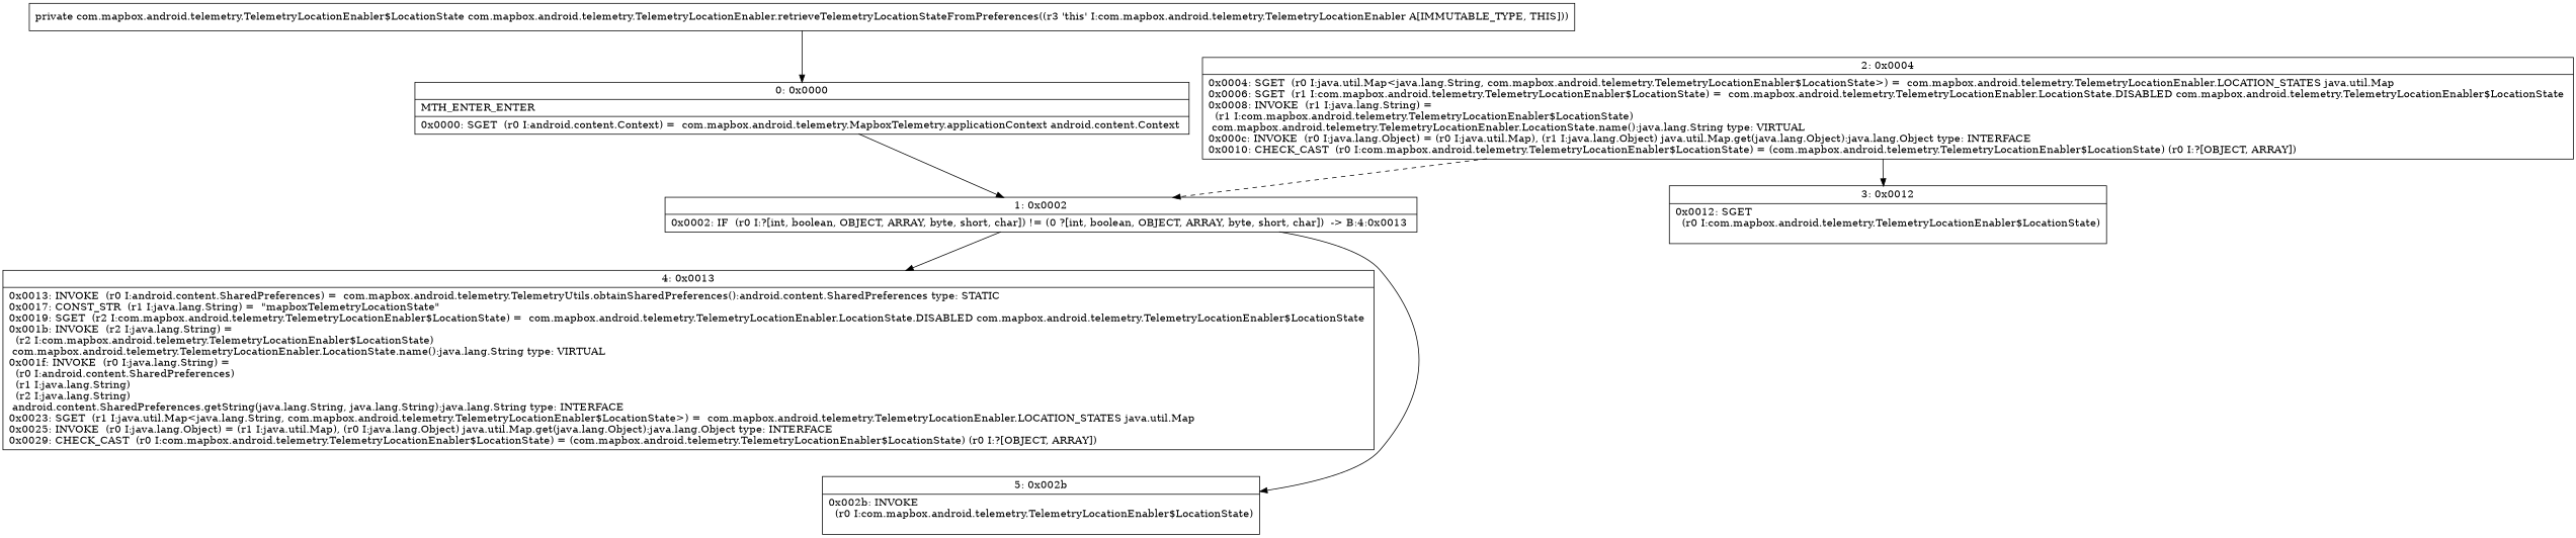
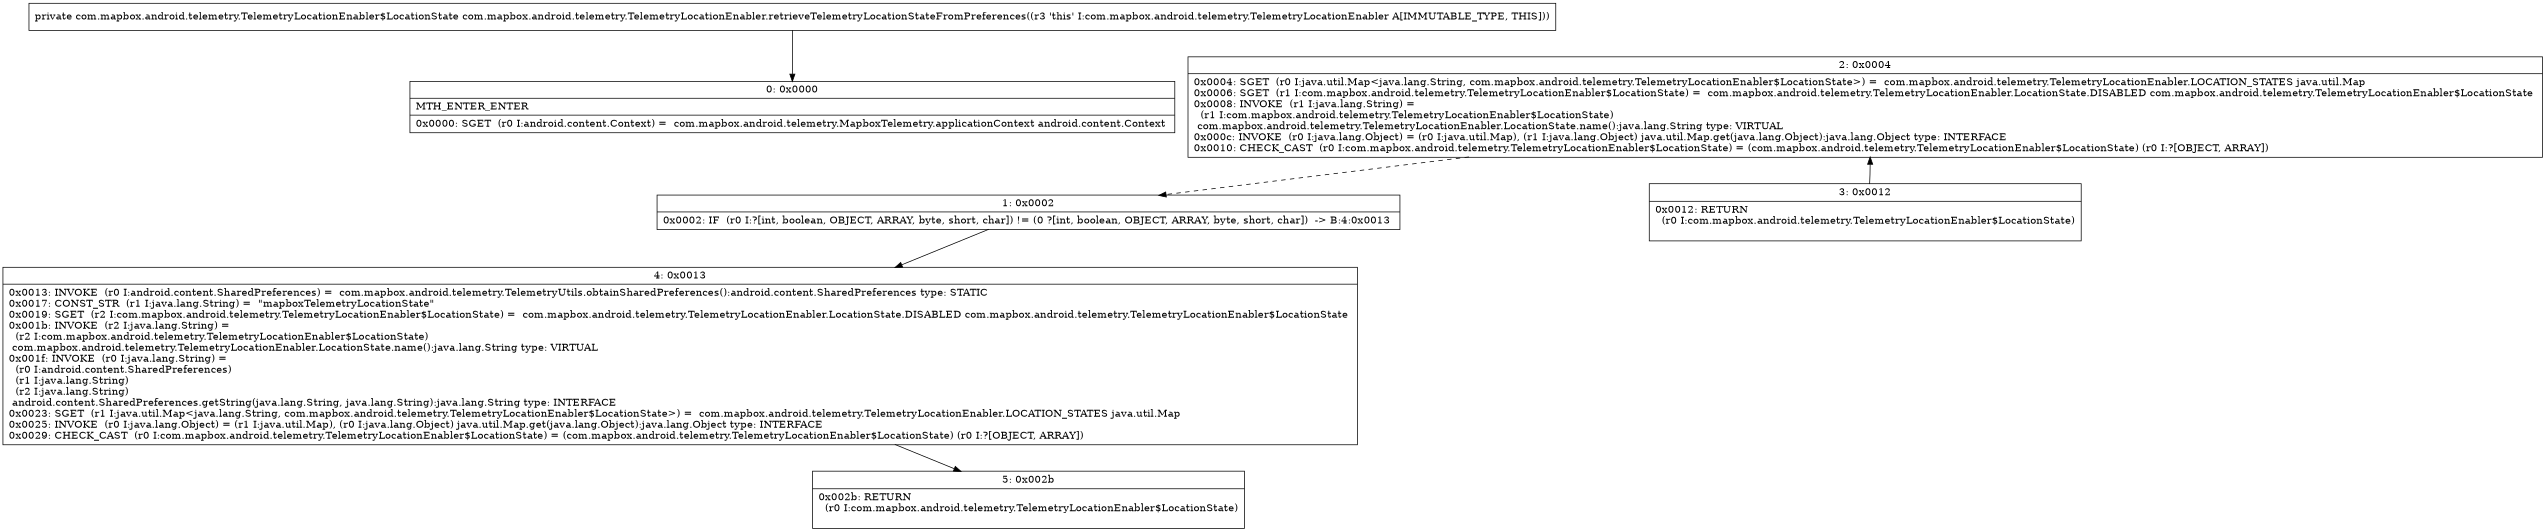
  digraph {
    node [shape=record]
    n1 [label="{0\:\ 0x0000|MTH_ENTER_ENTER\l|0x0000: SGET  (r0 I:android.content.Context) =  com.mapbox.android.telemetry.MapboxTelemetry.applicationContext android.content.Context \l}"]
    n2 [label="{1\:\ 0x0002|0x0002: IF  (r0 I:?[int, boolean, OBJECT, ARRAY, byte, short, char]) != (0 ?[int, boolean, OBJECT, ARRAY, byte, short, char])  \-\> B:4:0x0013 \l}"]
    n3 [label="{4\:\ 0x0013|0x0013: INVOKE  (r0 I:android.content.SharedPreferences) =  com.mapbox.android.telemetry.TelemetryUtils.obtainSharedPreferences():android.content.SharedPreferences type: STATIC \l0x0017: CONST_STR  (r1 I:java.lang.String) =  \"mapboxTelemetryLocationState\" \l0x0019: SGET  (r2 I:com.mapbox.android.telemetry.TelemetryLocationEnabler$LocationState) =  com.mapbox.android.telemetry.TelemetryLocationEnabler.LocationState.DISABLED com.mapbox.android.telemetry.TelemetryLocationEnabler$LocationState \l0x001b: INVOKE  (r2 I:java.lang.String) = \l  (r2 I:com.mapbox.android.telemetry.TelemetryLocationEnabler$LocationState)\l com.mapbox.android.telemetry.TelemetryLocationEnabler.LocationState.name():java.lang.String type: VIRTUAL \l0x001f: INVOKE  (r0 I:java.lang.String) = \l  (r0 I:android.content.SharedPreferences)\l  (r1 I:java.lang.String)\l  (r2 I:java.lang.String)\l android.content.SharedPreferences.getString(java.lang.String, java.lang.String):java.lang.String type: INTERFACE \l0x0023: SGET  (r1 I:java.util.Map\<java.lang.String, com.mapbox.android.telemetry.TelemetryLocationEnabler$LocationState\>) =  com.mapbox.android.telemetry.TelemetryLocationEnabler.LOCATION_STATES java.util.Map \l0x0025: INVOKE  (r0 I:java.lang.Object) = (r1 I:java.util.Map), (r0 I:java.lang.Object) java.util.Map.get(java.lang.Object):java.lang.Object type: INTERFACE \l0x0029: CHECK_CAST  (r0 I:com.mapbox.android.telemetry.TelemetryLocationEnabler$LocationState) = (com.mapbox.android.telemetry.TelemetryLocationEnabler$LocationState) (r0 I:?[OBJECT, ARRAY]) \l}"]
    n4 [label="{2\:\ 0x0004|0x0004: SGET  (r0 I:java.util.Map\<java.lang.String, com.mapbox.android.telemetry.TelemetryLocationEnabler$LocationState\>) =  com.mapbox.android.telemetry.TelemetryLocationEnabler.LOCATION_STATES java.util.Map \l0x0006: SGET  (r1 I:com.mapbox.android.telemetry.TelemetryLocationEnabler$LocationState) =  com.mapbox.android.telemetry.TelemetryLocationEnabler.LocationState.DISABLED com.mapbox.android.telemetry.TelemetryLocationEnabler$LocationState \l0x0008: INVOKE  (r1 I:java.lang.String) = \l  (r1 I:com.mapbox.android.telemetry.TelemetryLocationEnabler$LocationState)\l com.mapbox.android.telemetry.TelemetryLocationEnabler.LocationState.name():java.lang.String type: VIRTUAL \l0x000c: INVOKE  (r0 I:java.lang.Object) = (r0 I:java.util.Map), (r1 I:java.lang.Object) java.util.Map.get(java.lang.Object):java.lang.Object type: INTERFACE \l0x0010: CHECK_CAST  (r0 I:com.mapbox.android.telemetry.TelemetryLocationEnabler$LocationState) = (com.mapbox.android.telemetry.TelemetryLocationEnabler$LocationState) (r0 I:?[OBJECT, ARRAY]) \l}"]
-   n5 [label="{3\:\ 0x0012|0x0012: SGET  \l  (r0 I:com.mapbox.android.telemetry.TelemetryLocationEnabler$LocationState)\l \l}"]
-   n6 [label="{5\:\ 0x002b|0x002b: INVOKE  \l  (r0 I:com.mapbox.android.telemetry.TelemetryLocationEnabler$LocationState)\l \l}"]
+   n5 [label="{3\:\ 0x0012|0x0012: RETURN  \l  (r0 I:com.mapbox.android.telemetry.TelemetryLocationEnabler$LocationState)\l \l}"]
+   n6 [label="{5\:\ 0x002b|0x002b: RETURN  \l  (r0 I:com.mapbox.android.telemetry.TelemetryLocationEnabler$LocationState)\l \l}"]
    n7 [label="{private com.mapbox.android.telemetry.TelemetryLocationEnabler$LocationState com.mapbox.android.telemetry.TelemetryLocationEnabler.retrieveTelemetryLocationStateFromPreferences((r3 'this' I:com.mapbox.android.telemetry.TelemetryLocationEnabler A[IMMUTABLE_TYPE, THIS])) }"]
-   n1 -> n2
    n2 -> n3
-   n2 -> n6
+   n3 -> n6
    n4 -> n2 [style=dashed]
-   n4 -> n5
+   n5 -> n4
    n7 -> n1
  }
